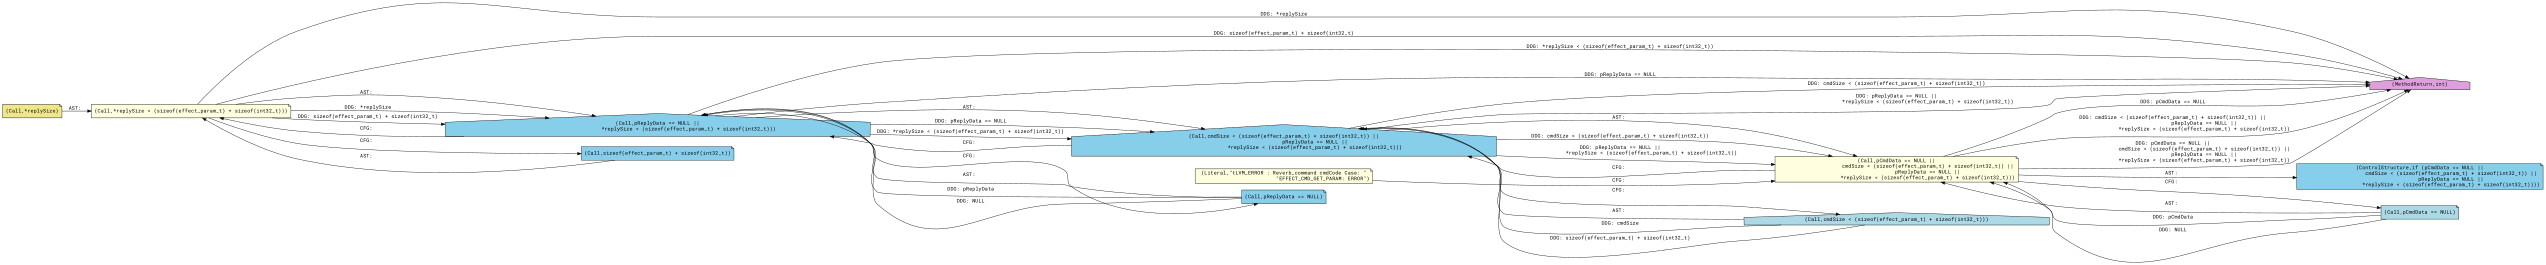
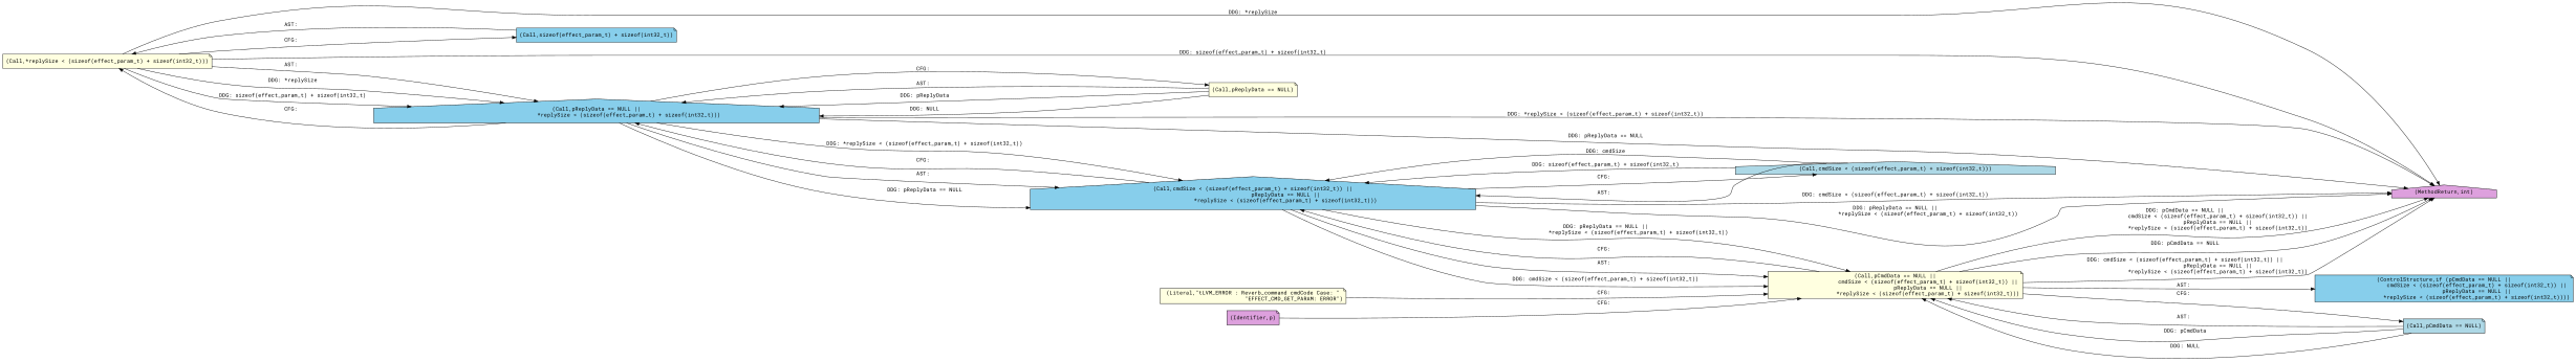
  digraph {
    fontname="Roboto Mono"
    rankdir=LR
    node [fillcolor=skyblue fontname="Roboto Mono" shape=note style=filled]
    edge [fontname="Roboto Mono"]
    n1 [fillcolor=lightyellow label="(Call,*replySize < (sizeof(effect_param_t) + sizeof(int32_t)))"]
    n2 [label="(Call,pReplyData == NULL ||\n                    *replySize < (sizeof(effect_param_t) + sizeof(int32_t)))" shape=house]
    n3 [label="(Call,sizeof(effect_param_t) + sizeof(int32_t))"]
    n4 [fillcolor=plum label="(MethodReturn,int)" shape=house]
    n5 [label="(Call,cmdSize < (sizeof(effect_param_t) + sizeof(int32_t)) ||\n                    pReplyData == NULL ||\n                    *replySize < (sizeof(effect_param_t) + sizeof(int32_t)))" shape=house]
-   n6 [label="(Call,pReplyData == NULL)"]
+   n6 [fillcolor=lightyellow label="(Call,pReplyData == NULL)"]
    n7 [fillcolor=lightyellow label="(Call,pCmdData == NULL ||\n                    cmdSize < (sizeof(effect_param_t) + sizeof(int32_t)) ||\n                    pReplyData == NULL ||\n                    *replySize < (sizeof(effect_param_t) + sizeof(int32_t)))"]
    n8 [fillcolor=lightblue label="(Call,cmdSize < (sizeof(effect_param_t) + sizeof(int32_t)))" shape=house]
    n9 [label="(ControlStructure,if (pCmdData == NULL ||\n                    cmdSize < (sizeof(effect_param_t) + sizeof(int32_t)) ||\n                    pReplyData == NULL ||\n                    *replySize < (sizeof(effect_param_t) + sizeof(int32_t))))"]
    n10 [fillcolor=lightblue label="(Call,pCmdData == NULL)"]
-   n11 [fillcolor=khaki label="(Call,*replySize)"]
    n12 [fillcolor=lightyellow label="(Literal,\"\tLVM_ERROR : Reverb_command cmdCode Case: \"\n                         \"EFFECT_CMD_GET_PARAM: ERROR\")"]
+   n13 [fillcolor=plum label="(Identifier,p)"]
    n1 -> n2 [label="AST: "]
    n1 -> n2 [label="DDG: *replySize"]
    n1 -> n2 [label="DDG: sizeof(effect_param_t) + sizeof(int32_t)"]
    n1 -> n3 [label="CFG: "]
    n1 -> n4 [label="DDG: *replySize"]
    n1 -> n4 [label="DDG: sizeof(effect_param_t) + sizeof(int32_t)"]
    n2 -> n1 [label="CFG: "]
    n2 -> n4 [label="DDG: *replySize < (sizeof(effect_param_t) + sizeof(int32_t))"]
    n2 -> n4 [label="DDG: pReplyData == NULL"]
    n2 -> n5 [label="AST: "]
    n2 -> n5 [label="DDG: pReplyData == NULL"]
    n2 -> n5 [label="DDG: *replySize < (sizeof(effect_param_t) + sizeof(int32_t))"]
    n2 -> n6 [label="CFG: "]
    n3 -> n1 [label="AST: "]
    n5 -> n2 [label="CFG: "]
    n5 -> n4 [label="DDG: cmdSize < (sizeof(effect_param_t) + sizeof(int32_t))"]
    n5 -> n4 [label="DDG: pReplyData == NULL ||\n                    *replySize < (sizeof(effect_param_t) + sizeof(int32_t))"]
    n5 -> n7 [label="AST: "]
    n5 -> n7 [label="DDG: cmdSize < (sizeof(effect_param_t) + sizeof(int32_t))"]
    n5 -> n7 [label="DDG: pReplyData == NULL ||\n                    *replySize < (sizeof(effect_param_t) + sizeof(int32_t))"]
    n5 -> n8 [label="CFG: "]
    n6 -> n2 [label="AST: "]
    n6 -> n2 [label="DDG: pReplyData"]
    n6 -> n2 [label="DDG: NULL"]
    n7 -> n4 [label="DDG: pCmdData == NULL"]
    n7 -> n4 [label="DDG: cmdSize < (sizeof(effect_param_t) + sizeof(int32_t)) ||\n                    pReplyData == NULL ||\n                    *replySize < (sizeof(effect_param_t) + sizeof(int32_t))"]
    n7 -> n4 [label="DDG: pCmdData == NULL ||\n                    cmdSize < (sizeof(effect_param_t) + sizeof(int32_t)) ||\n                    pReplyData == NULL ||\n                    *replySize < (sizeof(effect_param_t) + sizeof(int32_t))"]
    n7 -> n5 [label="CFG: "]
    n7 -> n9 [label="AST: "]
    n7 -> n10 [label="CFG: "]
    n8 -> n5 [label="AST: "]
    n8 -> n5 [label="DDG: cmdSize"]
    n8 -> n5 [label="DDG: sizeof(effect_param_t) + sizeof(int32_t)"]
    n10 -> n7 [label="AST: "]
    n10 -> n7 [label="DDG: pCmdData"]
    n10 -> n7 [label="DDG: NULL"]
-   n11 -> n1 [label="AST: "]
    n12 -> n7 [label="CFG: "]
+   n13 -> n7 [label="CFG: "]
  }
